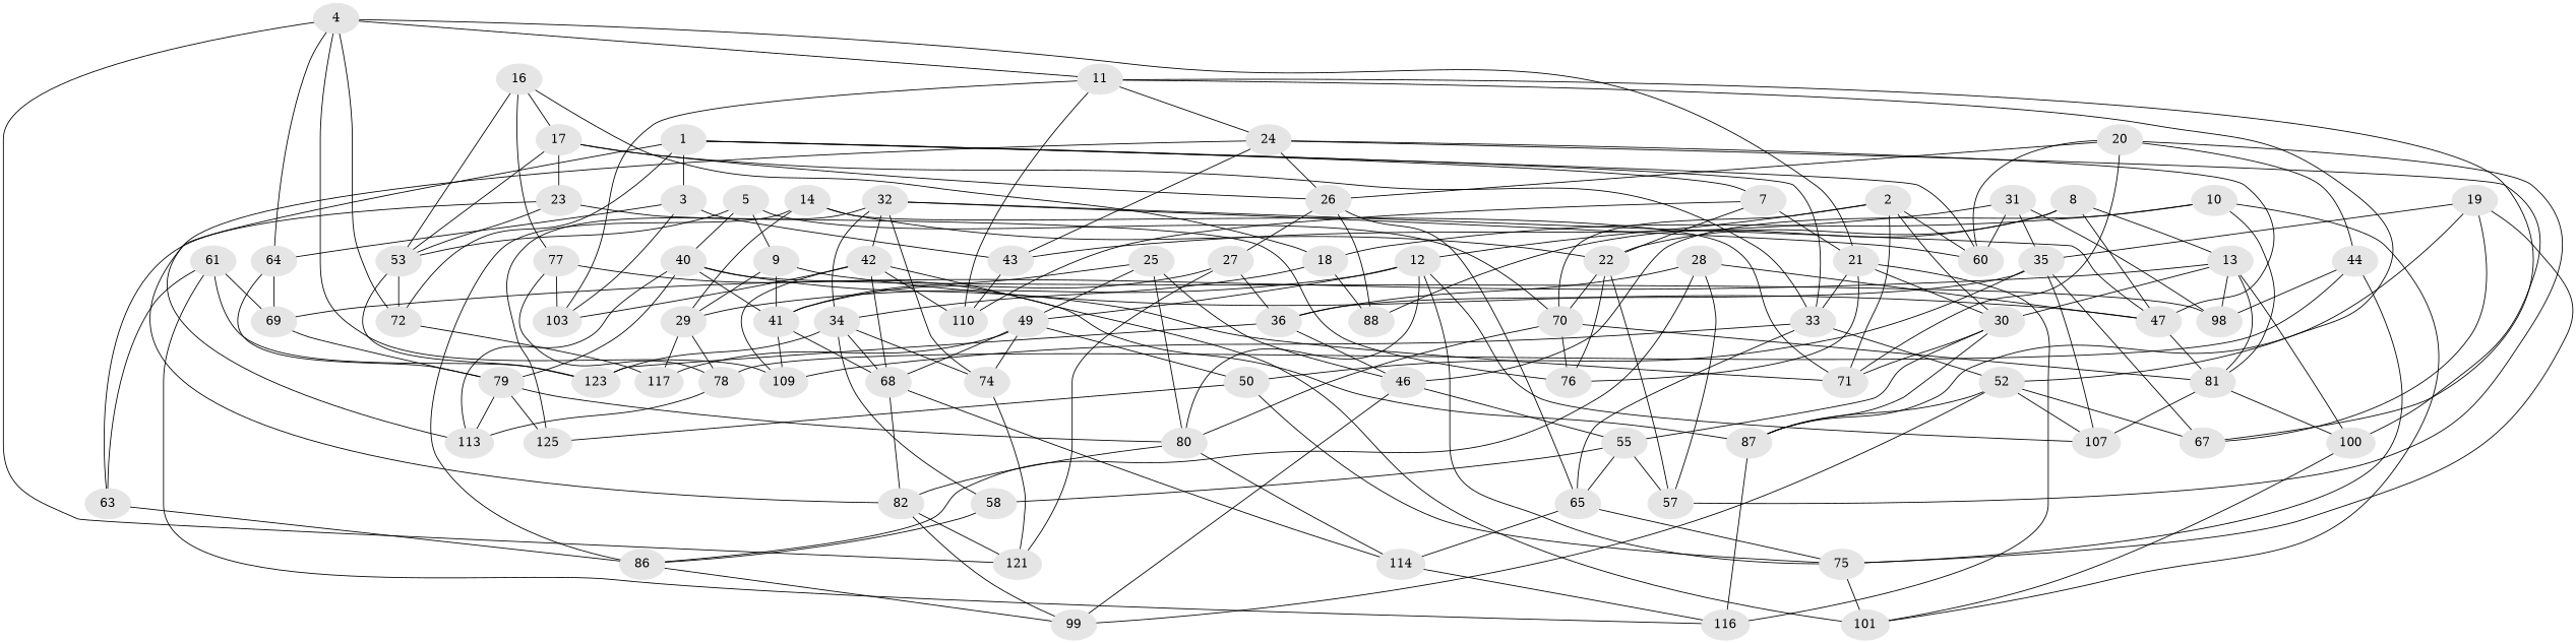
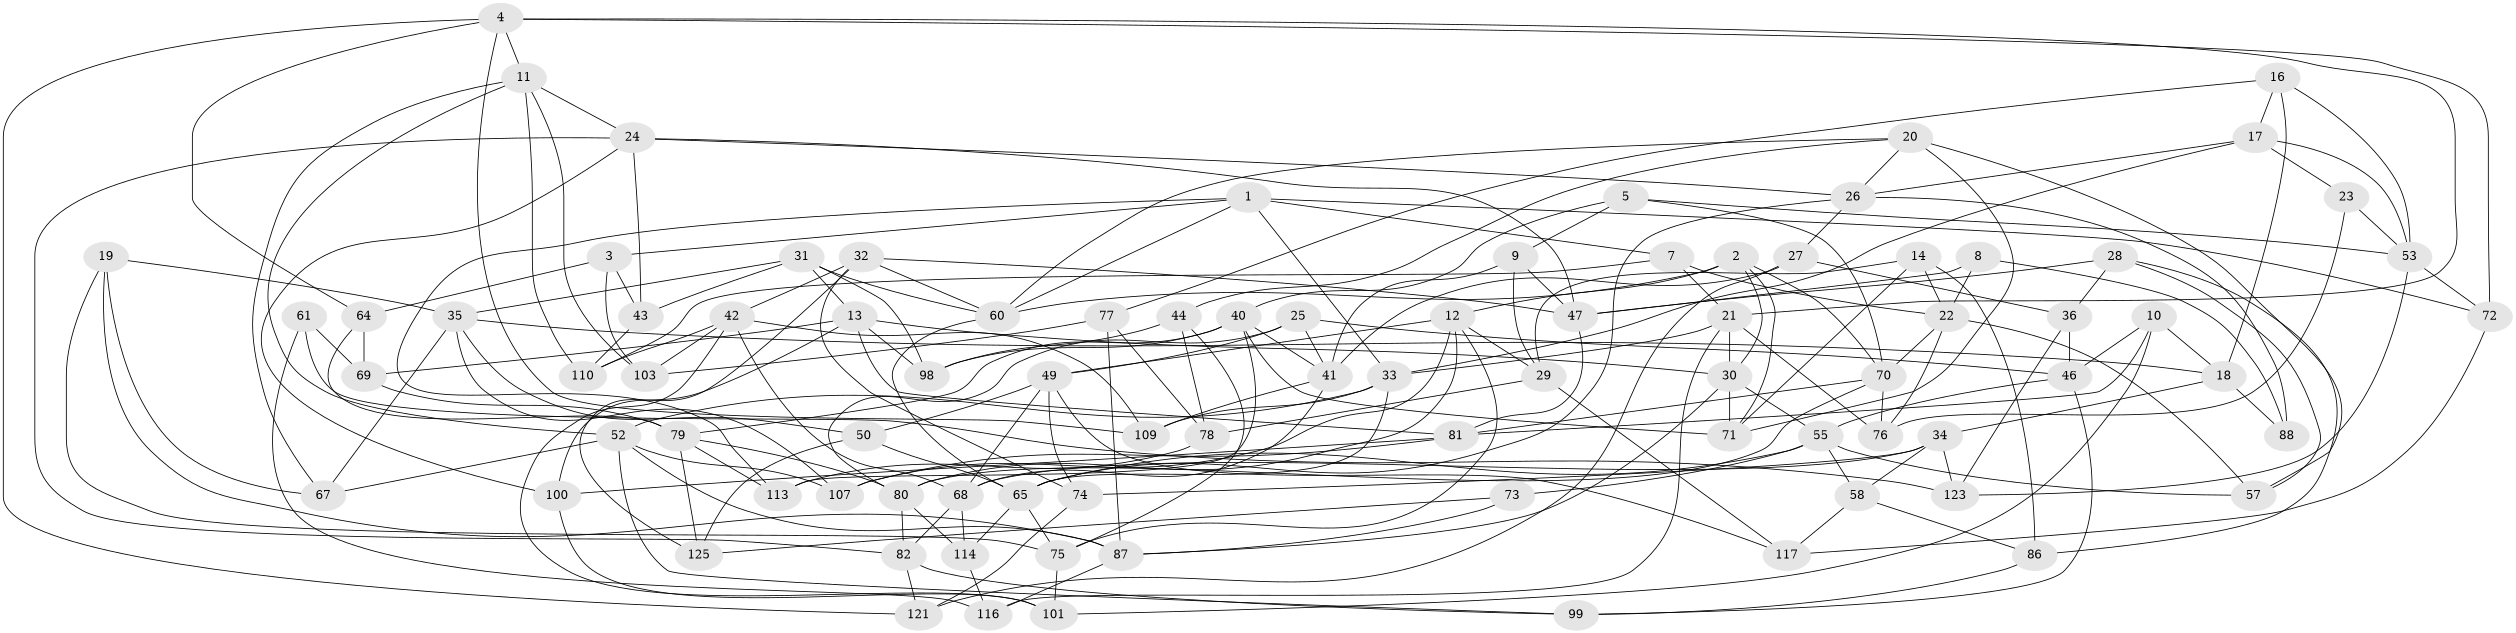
  graph {
    node [color=gray90 style=filled]
    1 [super="+120"]
    3
    7
    33 [super="+51"]
    60 [super="+111"]
    72
    113
    43
    64
    103
    21 [super="+48"]
    22 [super="+102"]
    110
    109
    52 [super="+83"]
    65 [super="+97"]
    117
    2 [super="+37"]
    12 [super="+39"]
    30 [super="+56"]
    70 [super="+84"]
    71 [super="+112"]
    29 [super="+45"]
    49 [super="+119"]
    75 [super="+90"]
    80 [super="+89"]
    107
    53 [super="+106"]
    23
    76
-   63
    87 [super="+96"]
    55 [super="+95"]
    81 [super="+105"]
    69
    79 [super="+108"]
    4 [super="+6"]
    11 [super="+85"]
    121
    24 [super="+94"]
    67
    116
    5
    9
    40 [super="+62"]
    47 [super="+92"]
    41 [super="+115"]
    98
    123
    57
    13 [super="+15"]
    100
    8
    88
    78
    68 [super="+104"]
    10
    18
    46 [super="+122"]
    101
    34 [super="+91"]
    99
    26 [super="+38"]
    82
    74
    50
    114
    14
    86 [super="+124"]
    16
    17
    77
    27
    58
    35 [super="+59"]
    36 [super="+54"]
    19
    20 [super="+93"]
    44
    25
    28
+   73
    31
    32 [super="+66"]
    42 [super="+118"]
    125
    61
    1 -- 3
    1 -- 7
    1 -- 33
    1 -- 60
    1 -- 72
    1 -- 113
    3 -- 43
    3 -- 64
    3 -- 103
    7 -- 21
    7 -- 22
    7 -- 110
    33 -- 109
    33 -- 52
    33 -- 65
+   60 -- 65
    72 -- 117
    43 -- 110
    64 -- 69
    64 -- 79
    21 -- 33
    21 -- 30
    21 -- 76
    21 -- 116
    22 -- 70
    22 -- 76
    22 -- 57
    52 -- 107
    52 -- 87
    52 -- 67
    52 -- 99
    65 -- 75
    65 -- 114
    2 -- 60
    2 -- 12
    2 -- 30
    2 -- 70
    2 -- 71
    12 -- 29
    12 -- 49
    12 -- 75
    12 -- 80
    12 -- 107
    30 -- 71
    30 -- 87
    30 -- 55
    70 -- 80
    70 -- 76
    70 -- 81
    29 -- 117
    29 -- 78
    49 -- 117
    49 -- 68
    49 -- 74
    49 -- 50
    75 -- 101
    80 -- 82
    80 -- 114
    53 -- 72
    53 -- 123
    23 -- 53
    23 -- 76
-   23 -- 63
-   63 -- 86 [weight=2]
    87 -- 116
    55 -- 65
    55 -- 57
    55 -- 58
+   55 -- 73
    81 -- 107
    81 -- 100
    69 -- 79
    79 -- 113
    79 -- 80
    79 -- 125
    4 -- 72
    4 -- 64
    4 -- 21
    4 -- 109
    4 -- 11
    4 -- 121
    11 -- 103
    11 -- 110
    11 -- 52
    11 -- 24
    11 -- 67
    24 -- 43
    24 -- 47
    24 -- 100
    24 -- 26
    24 -- 82
    5 -- 70
    5 -- 53
    5 -- 9
    5 -- 40
    9 -- 29
    9 -- 47
    9 -- 41
    40 -- 113
    40 -- 71
    40 -- 79
    40 -- 41
    40 -- 98
    47 -- 81
    41 -- 109
    41 -- 68
    13 -- 30
    13 -- 81
    13 -- 69
    13 -- 98
    13 -- 100
    100 -- 101
    8 -- 22
    8 -- 47
-   8 -- 13
+   31 -- 13
    8 -- 88
    78 -- 113
    68 -- 82
    68 -- 114
    10 -- 81
    10 -- 18
    10 -- 46
    10 -- 101
    18 -- 88
    18 -- 34
    46 -- 55
    46 -- 99
    34 -- 123
    34 -- 68
    34 -- 74
    34 -- 58
    26 -- 65
    26 -- 88
    26 -- 27
    82 -- 121
    82 -- 99
    74 -- 121
-   50 -- 75
+   50 -- 65
    50 -- 125
    114 -- 116
    14 -- 22
    14 -- 71
    14 -- 29
    14 -- 86
    86 -- 99
    16 -- 53
    16 -- 18
    16 -- 17
    16 -- 77
    17 -- 33
    17 -- 53
    17 -- 23
    17 -- 26
    77 -- 103
    77 -- 87
    77 -- 78
    27 -- 121
    27 -- 41
    27 -- 36
+   58 -- 117
    58 -- 86
    35 -- 107
    35 -- 67
    35 -- 50
-   35 -- 36
+   35 -- 18
    36 -- 123
    36 -- 46 [weight=2]
    19 -- 75
    19 -- 87
    19 -- 67
    19 -- 35
    20 -- 60
    20 -- 71 [weight=2]
    20 -- 57
    20 -- 26
    20 -- 44
    44 -- 75
    44 -- 98
    44 -- 78
    25 -- 49
    25 -- 80
    25 -- 41
    25 -- 46
    28 -- 47
    28 -- 57
    28 -- 86
    28 -- 36
+   73 -- 87
+   73 -- 125
    31 -- 60
    31 -- 43
    31 -- 98
    31 -- 35
    32 -- 60
    32 -- 47
-   32 -- 34
    32 -- 74
    32 -- 42
    32 -- 125
    42 -- 103
    42 -- 110
    42 -- 109
    42 -- 68
    42 -- 101
-   61 -- 63
    61 -- 69
    61 -- 116
    61 -- 123
  }
